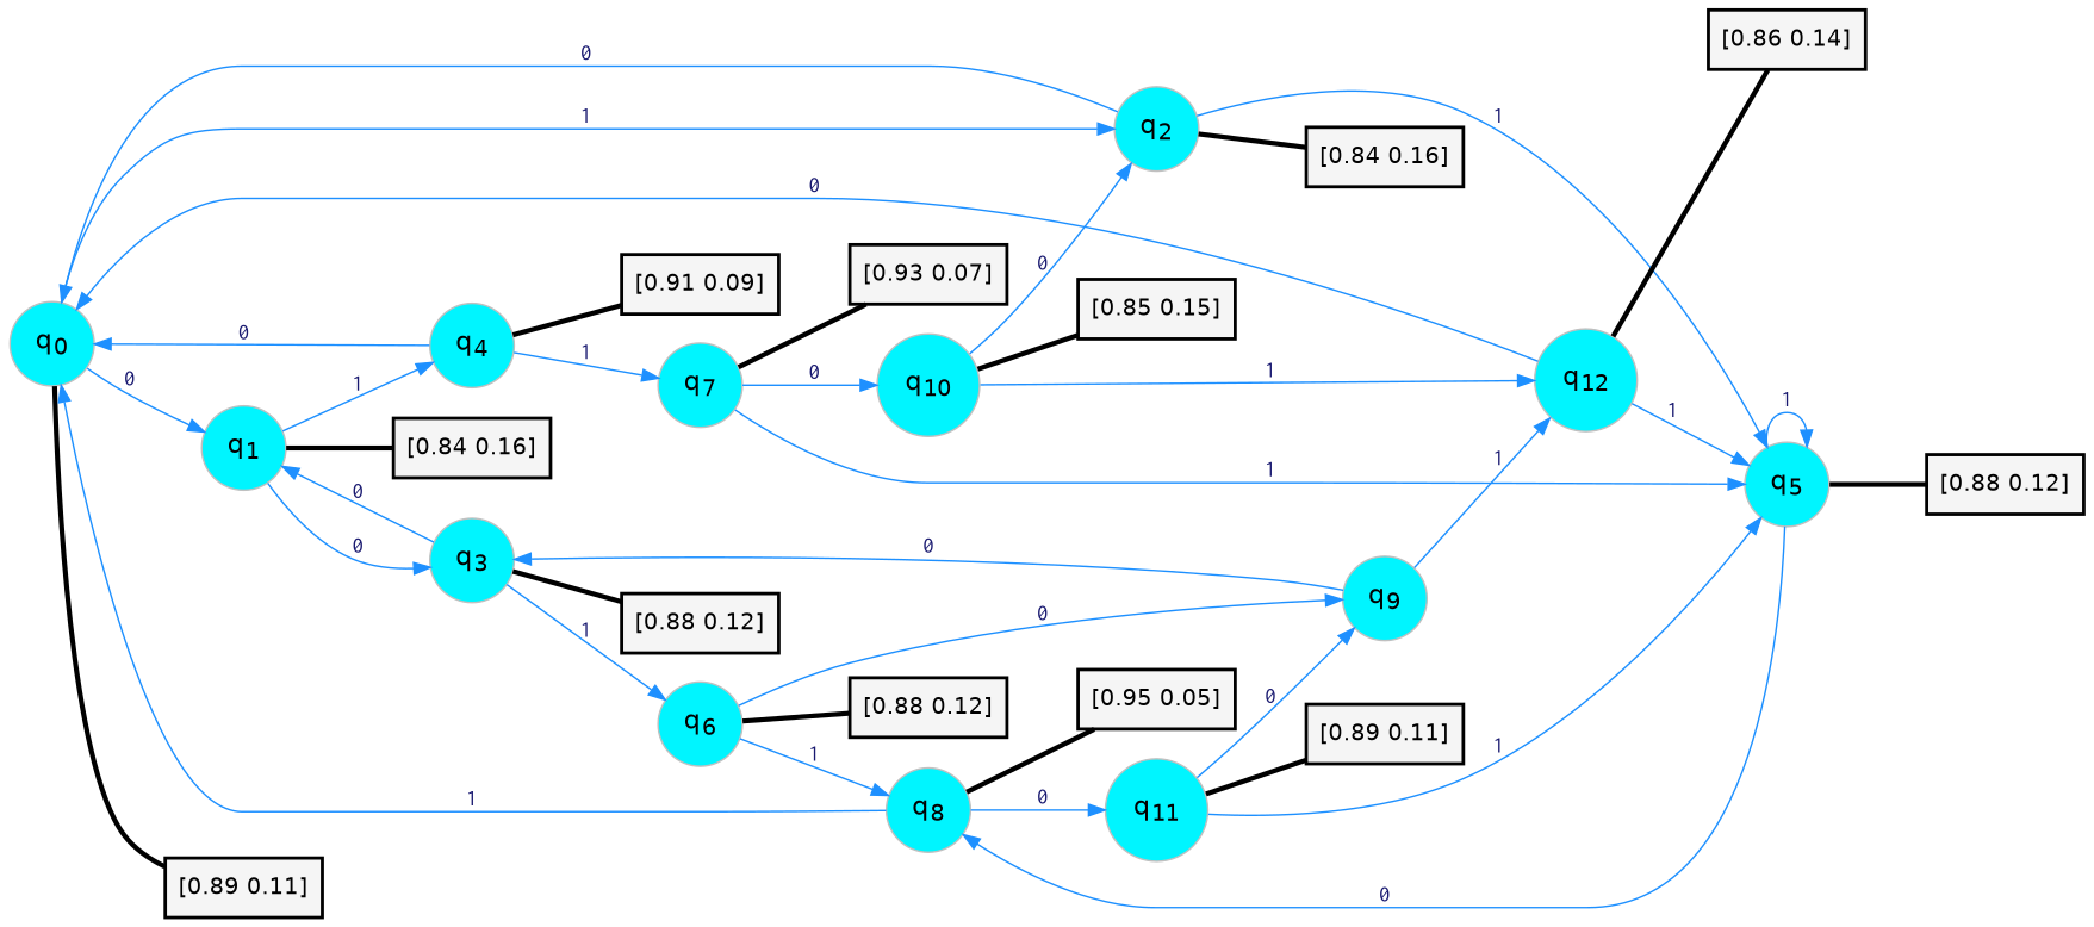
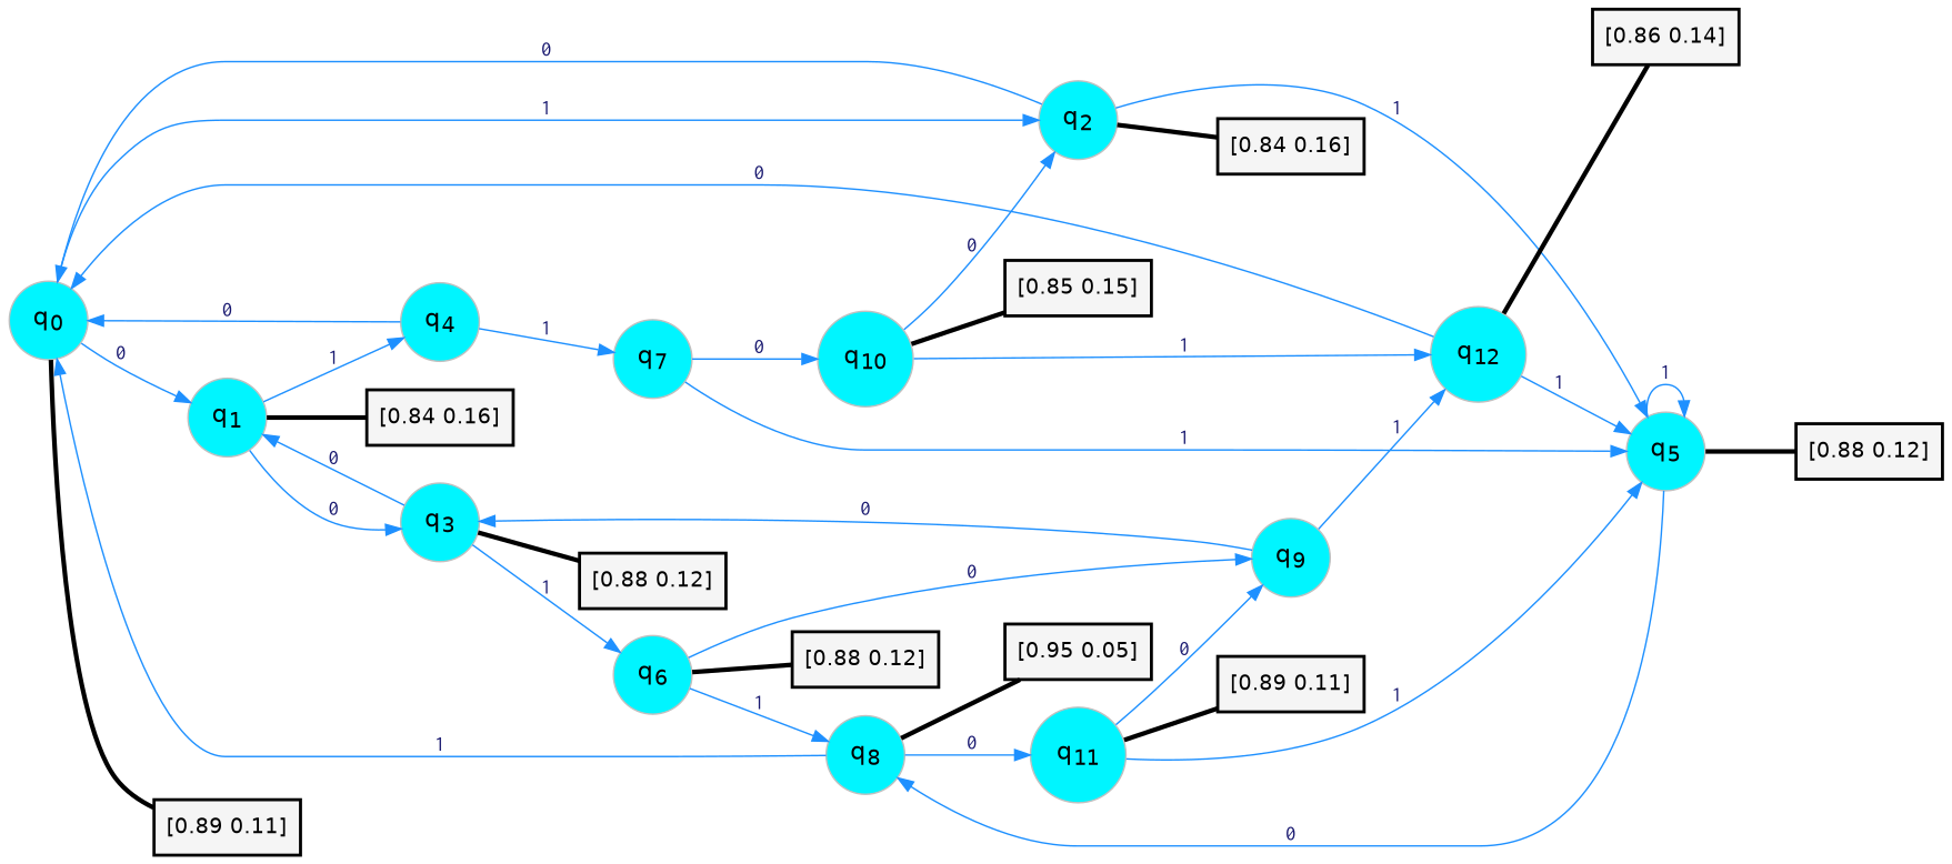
  digraph {
    rankdir=LR
    node [color=gray fillcolor=turquoise1 fontcolor=black fontname=Helvetica fontsize=16 fontweight=bold shape=circle style=filled]
    edge [arrowsize=1 color=dodgerblue1 fontcolor=midnightblue fontname=courier fontweight=bold penwidth=1 style=solid weight=20]
    n1 [label=<q<SUB>0</SUB>>]
    n2 [label=<q<SUB>1</SUB>>]
    n3 [label=<q<SUB>2</SUB>>]
    n4 [color=black fillcolor=whitesmoke fontsize=14 label="[0.89 0.11]" penwidth=2 shape=box]
    n5 [label=<q<SUB>3</SUB>>]
    n6 [label=<q<SUB>4</SUB>>]
    n7 [color=black fillcolor=whitesmoke fontsize=14 label="[0.84 0.16]" penwidth=2 shape=box]
    n8 [label=<q<SUB>5</SUB>>]
    n9 [color=black fillcolor=whitesmoke fontsize=14 label="[0.84 0.16]" penwidth=2 shape=box]
    n10 [label=<q<SUB>6</SUB>>]
    n11 [color=black fillcolor=whitesmoke fontsize=14 label="[0.88 0.12]" penwidth=2 shape=box]
    n12 [label=<q<SUB>7</SUB>>]
-   n13 [color=black fillcolor=whitesmoke fontsize=14 label="[0.91 0.09]" penwidth=2 shape=box]
    n14 [label=<q<SUB>8</SUB>>]
    n15 [color=black fillcolor=whitesmoke fontsize=14 label="[0.88 0.12]" penwidth=2 shape=box]
    n16 [label=<q<SUB>9</SUB>>]
    n17 [color=black fillcolor=whitesmoke fontsize=14 label="[0.88 0.12]" penwidth=2 shape=box]
    n18 [label=<q<SUB>10</SUB>>]
-   n19 [color=black fillcolor=whitesmoke fontsize=14 label="[0.93 0.07]" penwidth=2 shape=box]
    n20 [label=<q<SUB>11</SUB>>]
    n21 [color=black fillcolor=whitesmoke fontsize=14 label="[0.95 0.05]" penwidth=2 shape=box]
    n22 [label=<q<SUB>12</SUB>>]
    n23 [color=black fillcolor=whitesmoke fontsize=14 label="[0.85 0.15]" penwidth=2 shape=box]
    n24 [color=black fillcolor=whitesmoke fontsize=14 label="[0.89 0.11]" penwidth=2 shape=box]
    n25 [color=black fillcolor=whitesmoke fontsize=14 label="[0.86 0.14]" penwidth=2 shape=box]
    n1 -> n2 [label=0]
    n1 -> n3 [label=1]
    n1 -> n4 [arrowhead=none color=black penwidth=3]
    n2 -> n5 [label=0]
    n2 -> n6 [label=1]
    n2 -> n7 [arrowhead=none color=black penwidth=3]
    n3 -> n1 [label=0]
    n3 -> n8 [label=1]
    n3 -> n9 [arrowhead=none color=black penwidth=3]
    n5 -> n2 [label=0]
    n5 -> n10 [label=1]
    n5 -> n11 [arrowhead=none color=black penwidth=3]
    n6 -> n1 [label=0]
    n6 -> n12 [label=1]
-   n6 -> n13 [arrowhead=none color=black penwidth=3]
    n8 -> n8 [label=1]
    n8 -> n14 [label=0]
    n8 -> n15 [arrowhead=none color=black penwidth=3]
    n10 -> n14 [label=1]
    n10 -> n16 [label=0]
    n10 -> n17 [arrowhead=none color=black penwidth=3]
    n12 -> n8 [label=1]
    n12 -> n18 [label=0]
-   n12 -> n19 [arrowhead=none color=black penwidth=3]
    n14 -> n1 [label=1]
    n14 -> n20 [label=0]
    n14 -> n21 [arrowhead=none color=black penwidth=3]
    n16 -> n5 [label=0]
    n16 -> n22 [label=1]
    n18 -> n3 [label=0]
    n18 -> n22 [label=1]
    n18 -> n23 [arrowhead=none color=black penwidth=3]
    n20 -> n8 [label=1]
    n20 -> n16 [label=0]
    n20 -> n24 [arrowhead=none color=black penwidth=3]
    n22 -> n1 [label=0]
    n22 -> n8 [label=1]
    n22 -> n25 [arrowhead=none color=black penwidth=3]
  }
